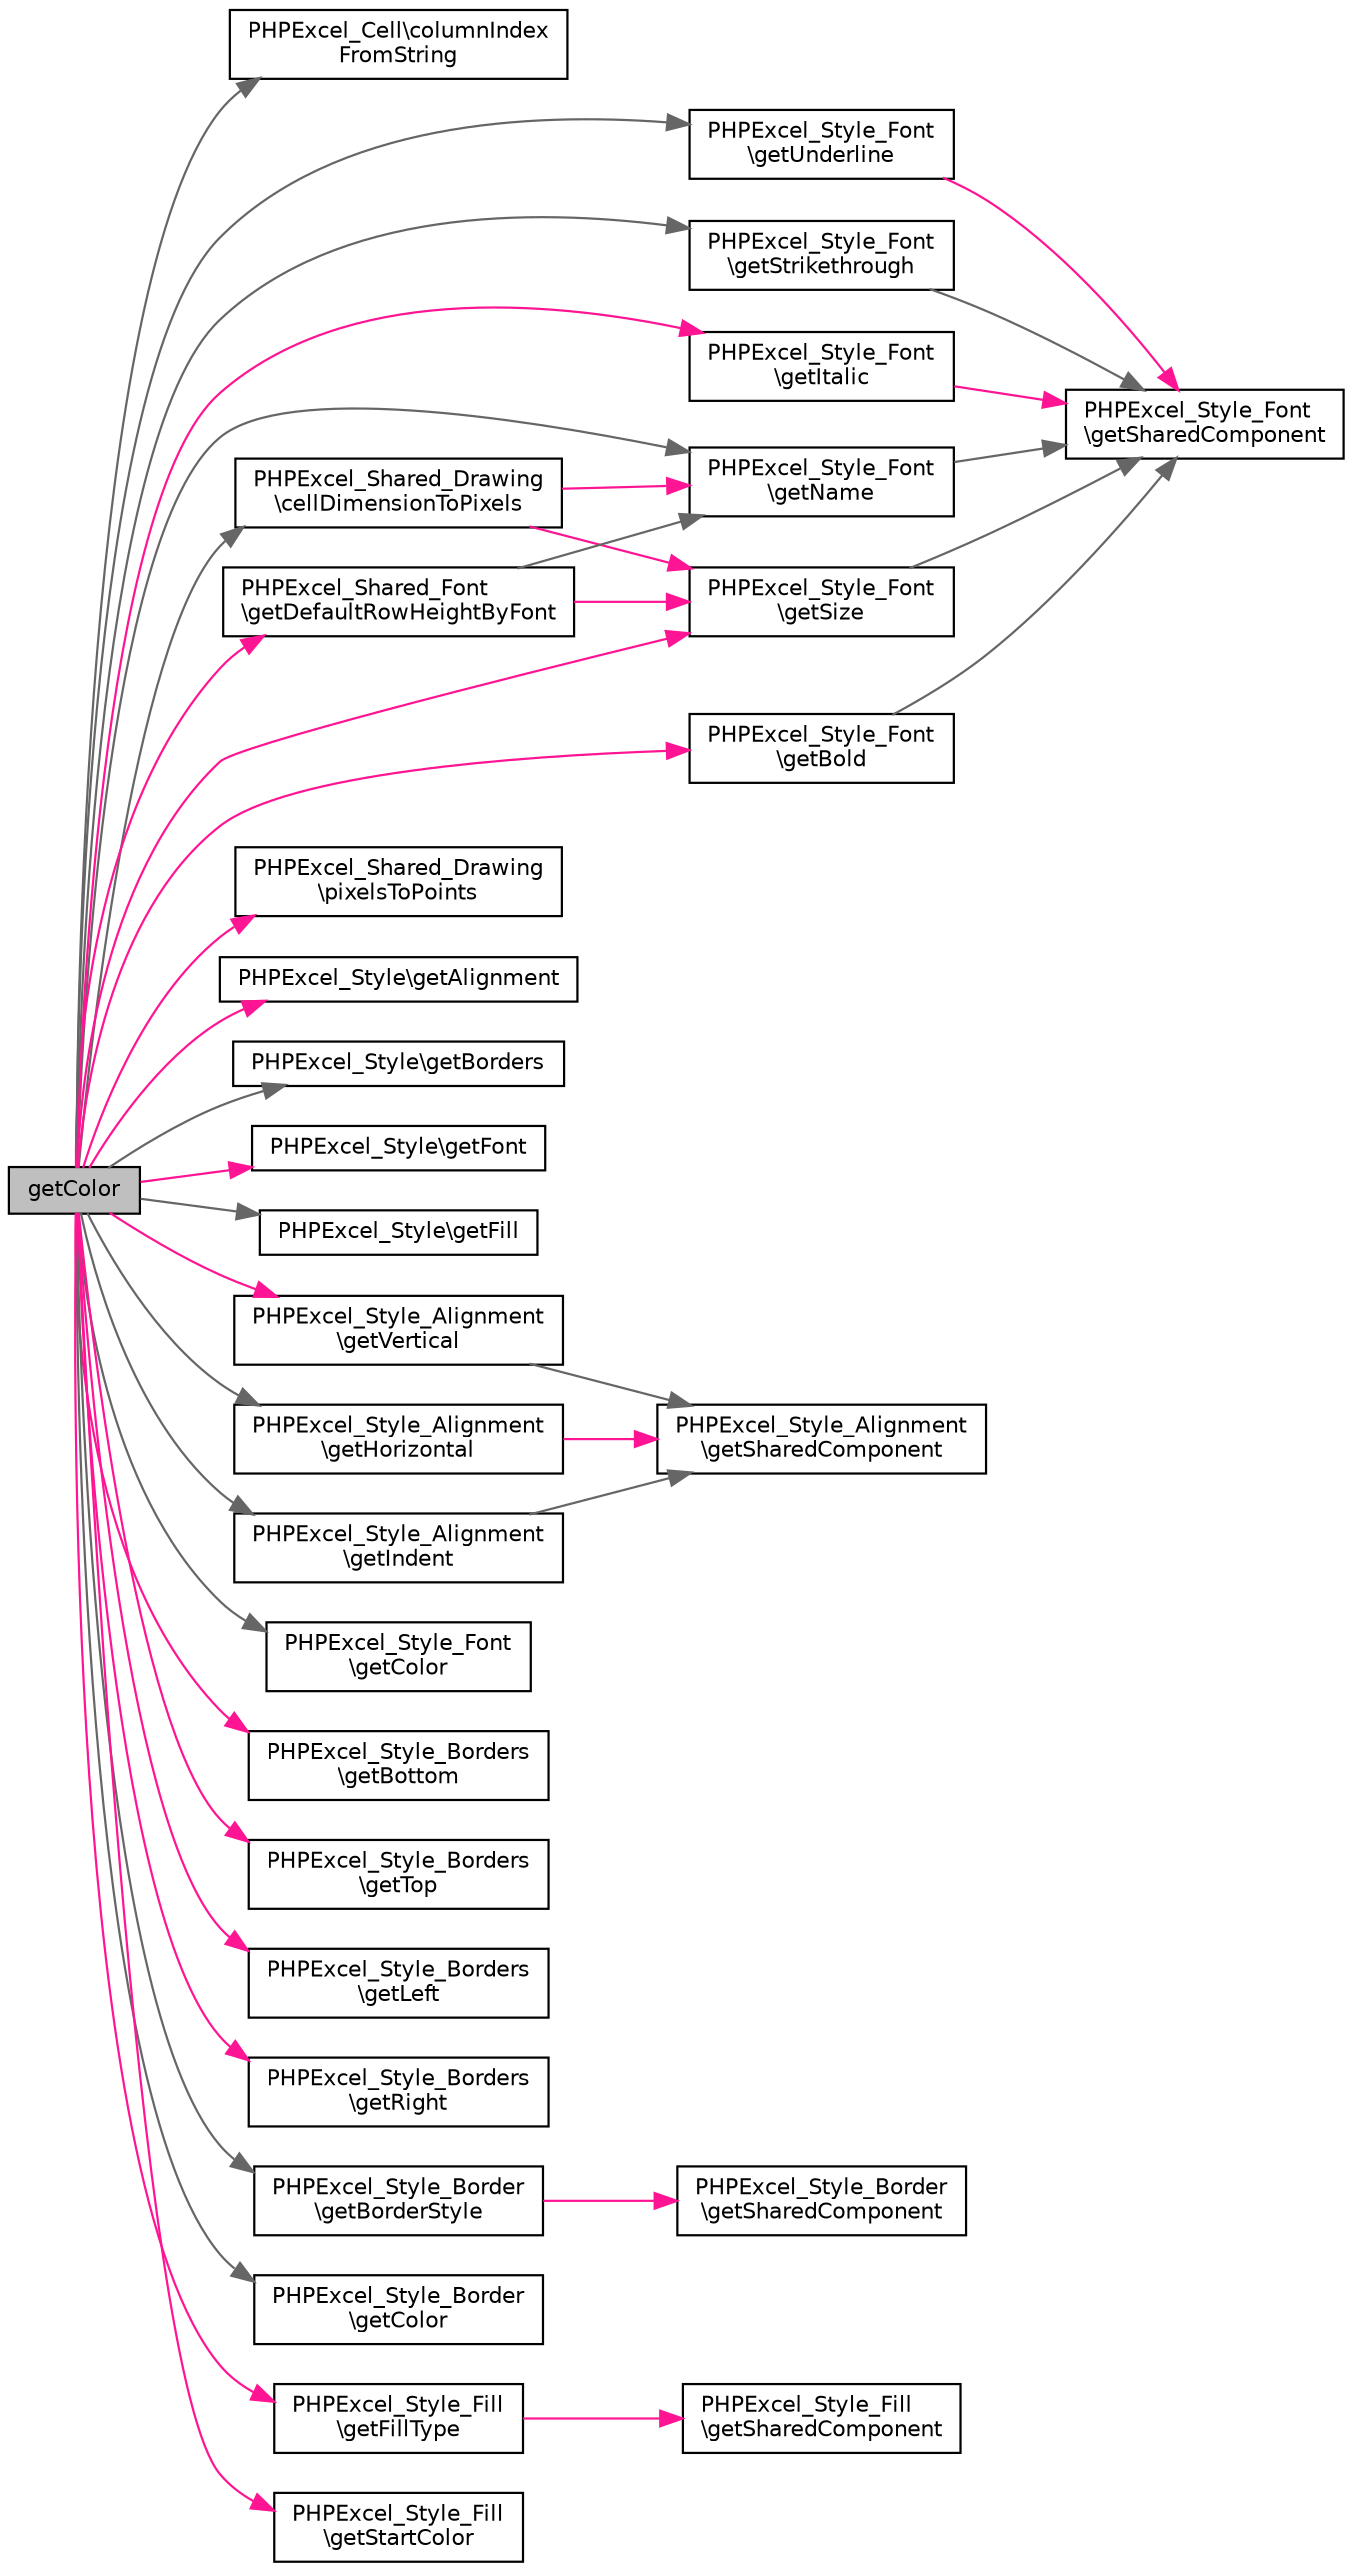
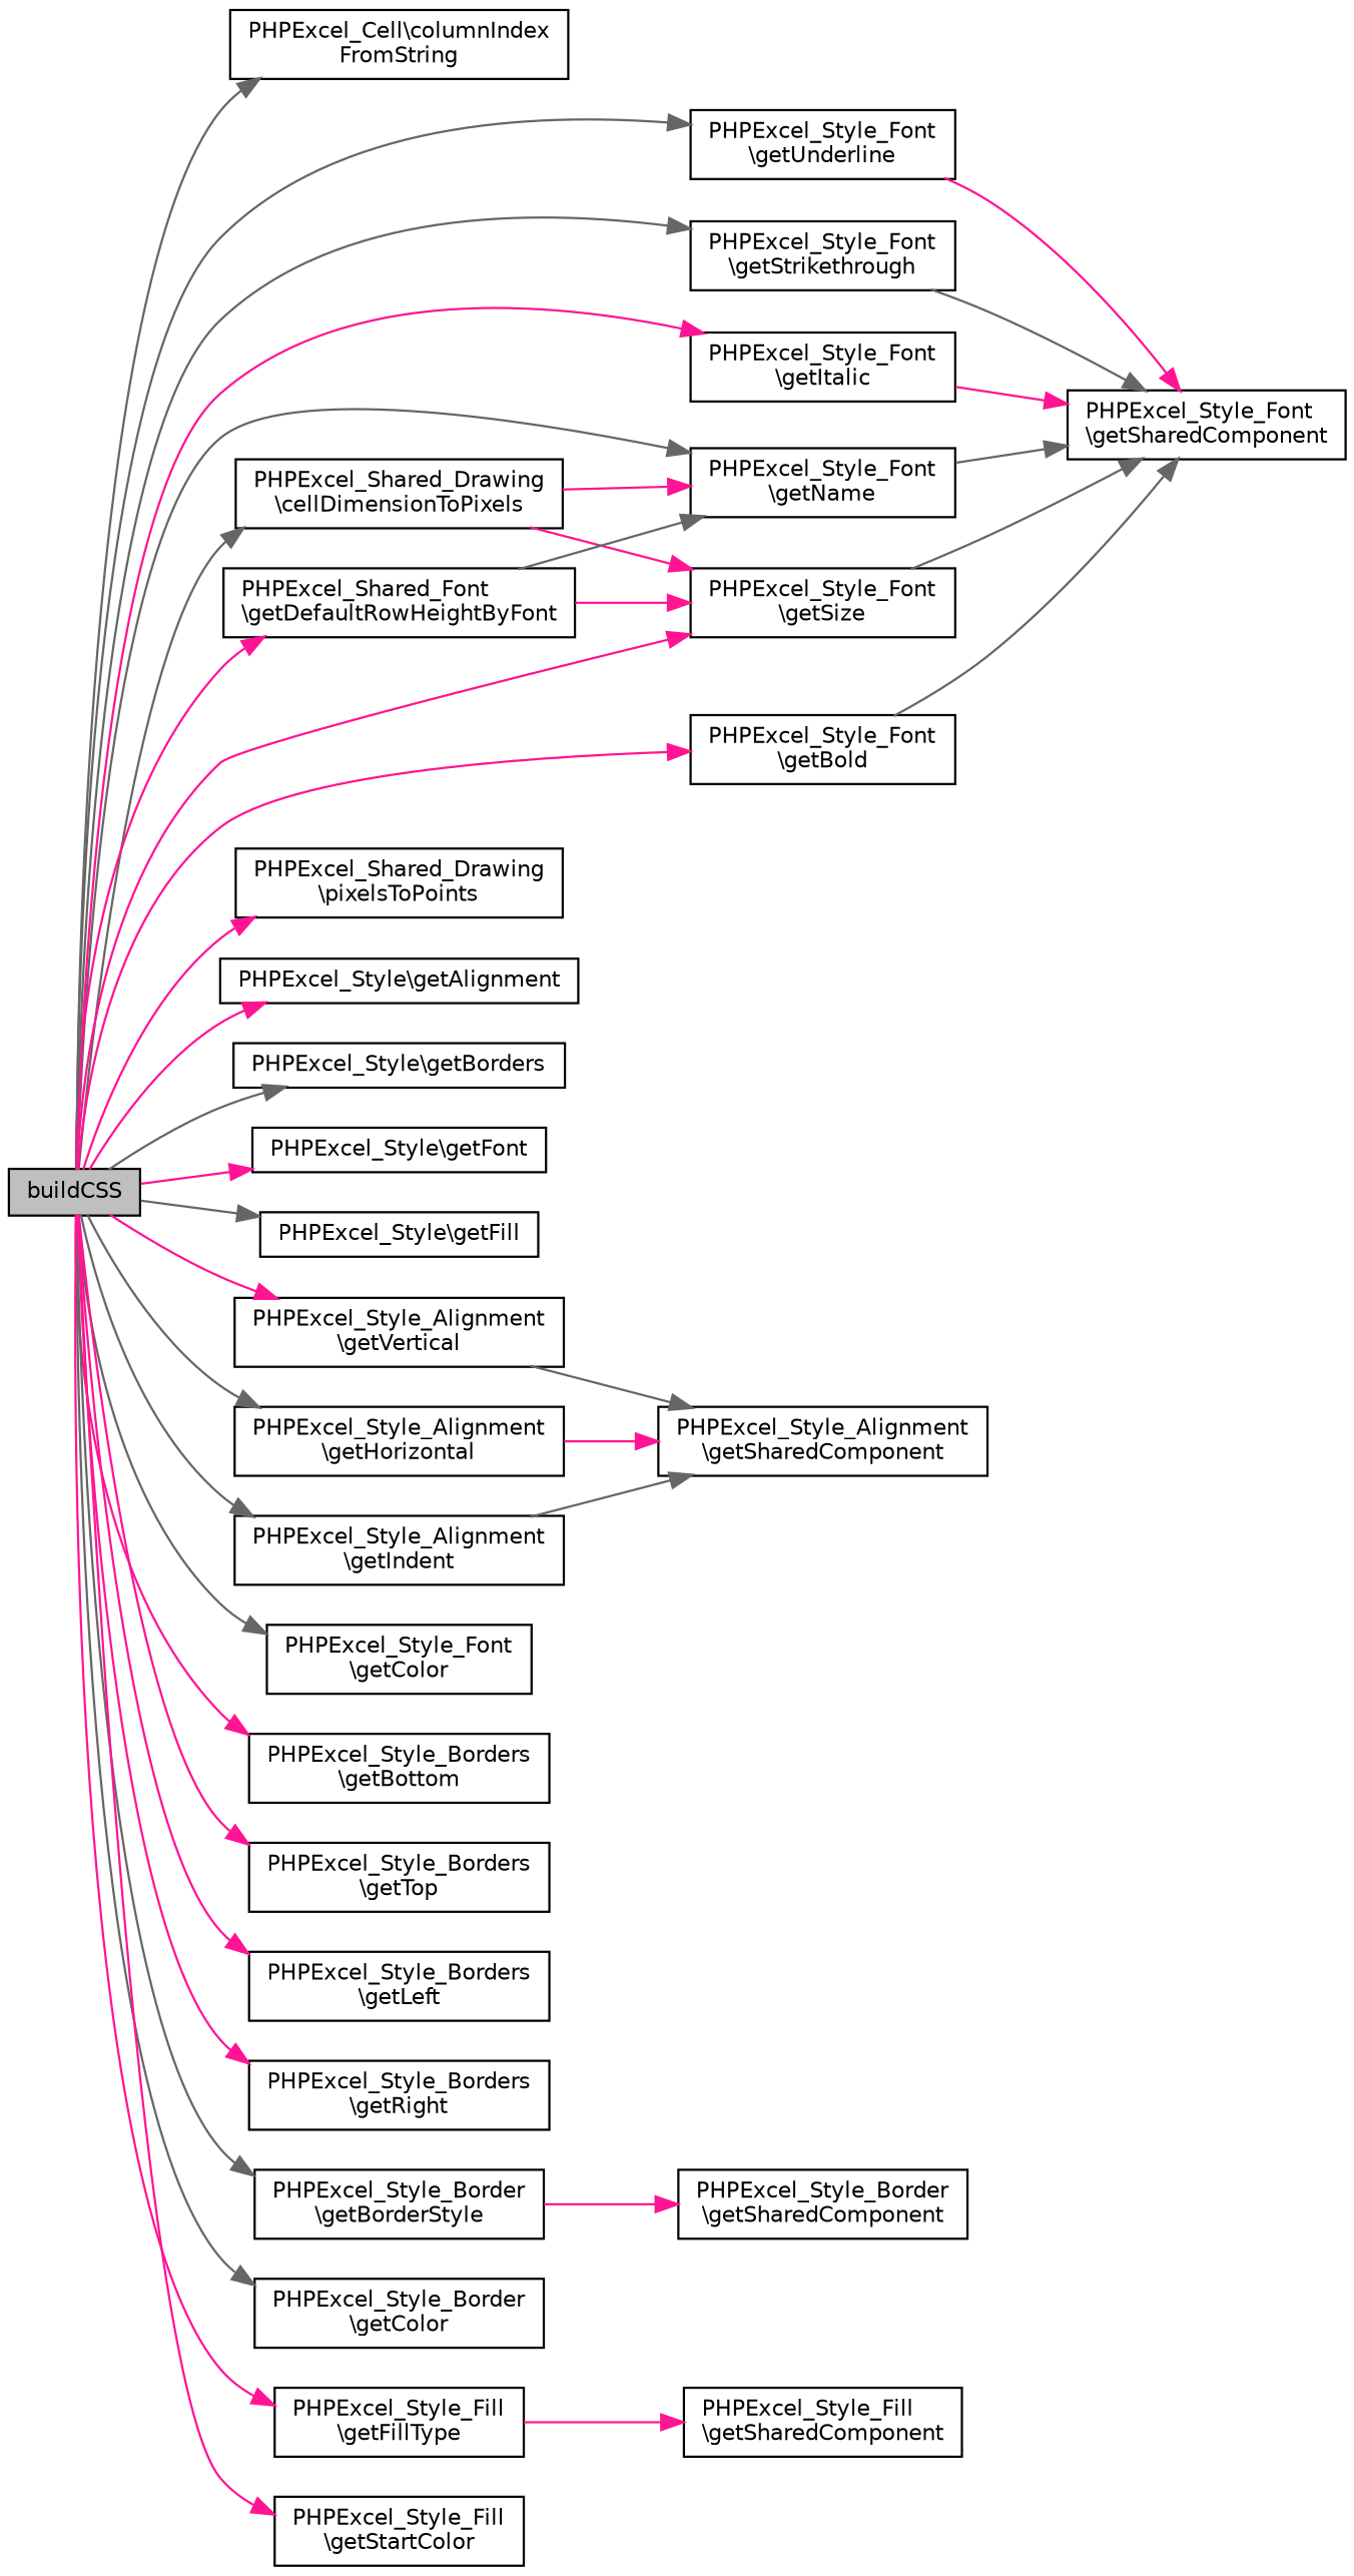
  digraph {
    rankdir=LR
    node [color=black fillcolor=white fontname=Helvetica fontsize=10 shape=record style=filled]
    edge [color=deeppink fontname=Helvetica fontsize=10 labelfontname=Helvetica labelfontsize=10 style=solid]
-   n1 [fillcolor=grey75 fontcolor=black height=0.2 label=getColor width=0.4]
+   n1 [fillcolor=grey75 fontcolor=black height=0.2 label=buildCSS width=0.4]
    n2 [height=0.2 label="PHPExcel_Cell\\columnIndex\lFromString" width=0.4]
    n3 [height=0.2 label="PHPExcel_Shared_Drawing\l\\cellDimensionToPixels" width=0.4]
    n4 [height=0.2 label="PHPExcel_Style_Font\l\\getName" width=0.4]
    n5 [height=0.2 label="PHPExcel_Style_Font\l\\getSize" width=0.4]
    n6 [height=0.2 label="PHPExcel_Shared_Drawing\l\\pixelsToPoints" width=0.4]
    n7 [height=0.2 label="PHPExcel_Shared_Font\l\\getDefaultRowHeightByFont" width=0.4]
    n8 [height=0.2 label="PHPExcel_Style\\getAlignment" width=0.4]
    n9 [height=0.2 label="PHPExcel_Style\\getBorders" width=0.4]
    n10 [height=0.2 label="PHPExcel_Style\\getFont" width=0.4]
    n11 [height=0.2 label="PHPExcel_Style\\getFill" width=0.4]
    n12 [height=0.2 label="PHPExcel_Style_Alignment\l\\getVertical" width=0.4]
    n13 [height=0.2 label="PHPExcel_Style_Alignment\l\\getHorizontal" width=0.4]
    n14 [height=0.2 label="PHPExcel_Style_Alignment\l\\getIndent" width=0.4]
    n15 [height=0.2 label="PHPExcel_Style_Font\l\\getBold" width=0.4]
    n16 [height=0.2 label="PHPExcel_Style_Font\l\\getUnderline" width=0.4]
    n17 [height=0.2 label="PHPExcel_Style_Font\l\\getStrikethrough" width=0.4]
    n18 [height=0.2 label="PHPExcel_Style_Font\l\\getItalic" width=0.4]
    n19 [height=0.2 label="PHPExcel_Style_Font\l\\getColor" width=0.4]
    n20 [height=0.2 label="PHPExcel_Style_Borders\l\\getBottom" width=0.4]
    n21 [height=0.2 label="PHPExcel_Style_Borders\l\\getTop" width=0.4]
    n22 [height=0.2 label="PHPExcel_Style_Borders\l\\getLeft" width=0.4]
    n23 [height=0.2 label="PHPExcel_Style_Borders\l\\getRight" width=0.4]
    n24 [height=0.2 label="PHPExcel_Style_Border\l\\getBorderStyle" width=0.4]
    n25 [height=0.2 label="PHPExcel_Style_Border\l\\getColor" width=0.4]
    n26 [height=0.2 label="PHPExcel_Style_Fill\l\\getFillType" width=0.4]
    n27 [height=0.2 label="PHPExcel_Style_Fill\l\\getStartColor" width=0.4]
    n28 [height=0.2 label="PHPExcel_Style_Font\l\\getSharedComponent" width=0.4]
    n29 [height=0.2 label="PHPExcel_Style_Alignment\l\\getSharedComponent" width=0.4]
    n30 [height=0.2 label="PHPExcel_Style_Border\l\\getSharedComponent" width=0.4]
    n31 [height=0.2 label="PHPExcel_Style_Fill\l\\getSharedComponent" width=0.4]
    n1 -> n2 [color=gray40]
    n1 -> n3 [color=gray40]
    n1 -> n4 [color=gray40]
    n1 -> n5
    n1 -> n6
    n1 -> n7
    n1 -> n8
    n1 -> n9 [color=gray40]
    n1 -> n10
    n1 -> n11 [color=gray40]
    n1 -> n12
    n1 -> n13 [color=gray40]
    n1 -> n14 [color=gray40]
    n1 -> n15
    n1 -> n16 [color=gray40]
    n1 -> n17 [color=gray40]
    n1 -> n18
    n1 -> n19 [color=gray40]
    n1 -> n20
    n1 -> n21
    n1 -> n22
    n1 -> n23
    n1 -> n24 [color=gray40]
    n1 -> n25 [color=gray40]
    n1 -> n26
    n1 -> n27
    n3 -> n4
    n3 -> n5
    n4 -> n28 [color=gray40]
    n5 -> n28 [color=gray40]
    n7 -> n4 [color=gray40]
    n7 -> n5
    n12 -> n29 [color=gray40]
    n13 -> n29
    n14 -> n29 [color=gray40]
    n15 -> n28 [color=gray40]
    n16 -> n28
    n17 -> n28 [color=gray40]
    n18 -> n28
    n24 -> n30
    n26 -> n31
  }
